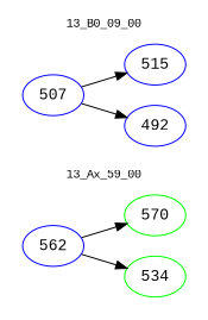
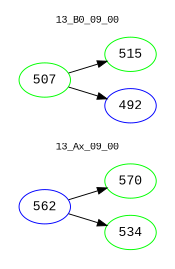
  digraph {
    fontname="Liberation Mono"
    rankdir=LR
    node [color=blue fontname="Liberation Mono"]
    edge [color=black fontname="Liberation Mono"]
    n1 [label=562]
    n2 [color=green label=534]
    n3 [color=green label=570]
-   n4 [label=507]
+   n4 [color=green label=507]
    n5 [label=492]
-   n6 [label=515]
+   n6 [color=green label=515]
    subgraph cluster_1 {
      color=white
      fontsize=10
-     label="13_Ax_59_00"
+     label="13_Ax_09_00"
      n1
      n2
      n3
    }
    subgraph cluster_2 {
      color=white
      fontsize=10
      label="13_B0_09_00"
      n4
      n5
      n6
    }
    n1 -> n2
    n1 -> n3
    n4 -> n5
    n4 -> n6
  }
